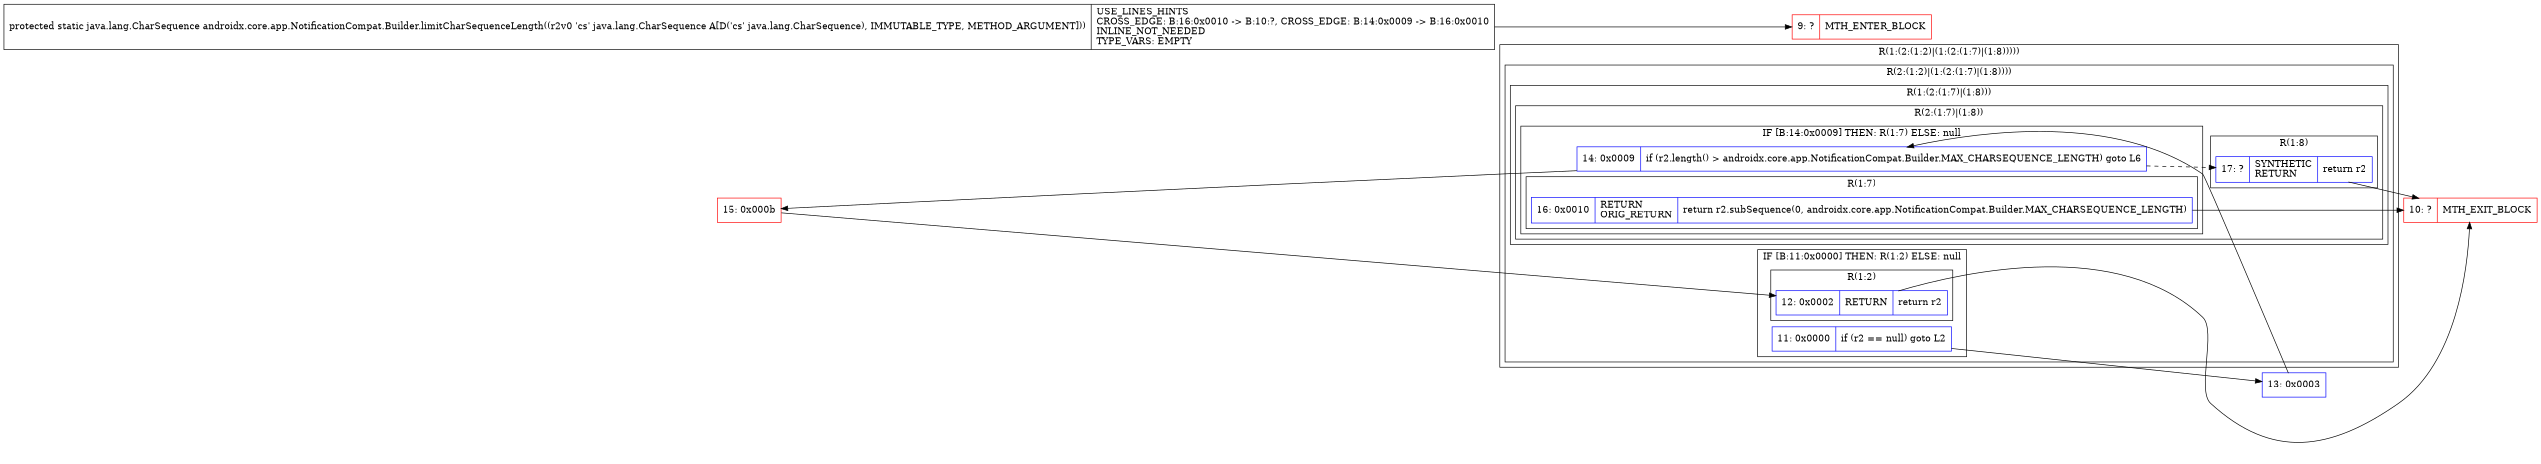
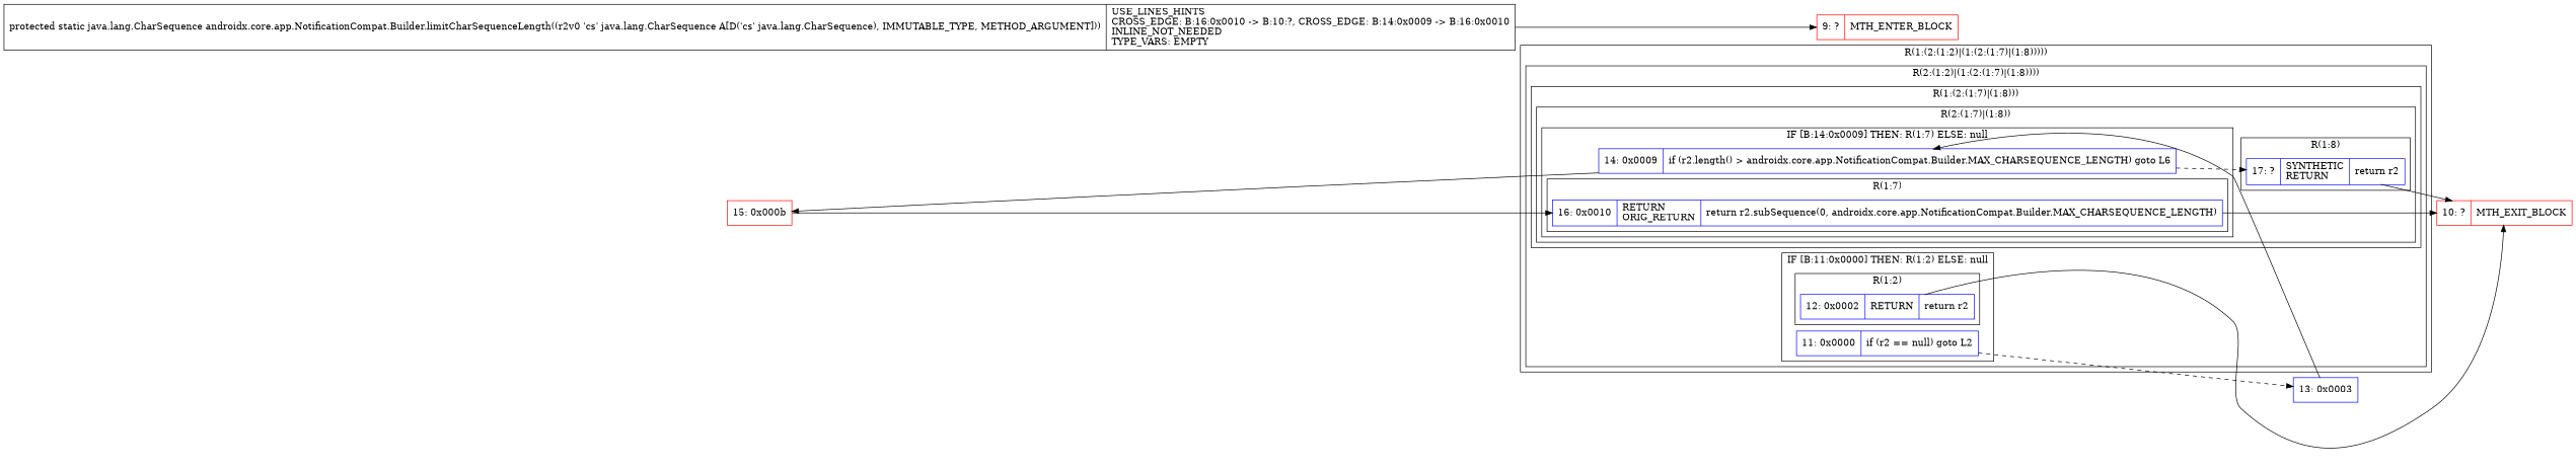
  digraph {
    rankdir=LR
    node [color=blue shape=record]
    n1 [label="{12\:\ 0x0002|RETURN\l|return r2\l}"]
    n2 [label="{11\:\ 0x0000|if (r2 == null) goto L2\l}"]
    n3 [label="{16\:\ 0x0010|RETURN\lORIG_RETURN\l|return r2.subSequence(0, androidx.core.app.NotificationCompat.Builder.MAX_CHARSEQUENCE_LENGTH)\l}"]
    n4 [label="{14\:\ 0x0009|if (r2.length() \> androidx.core.app.NotificationCompat.Builder.MAX_CHARSEQUENCE_LENGTH) goto L6\l}"]
    n5 [label="{17\:\ ?|SYNTHETIC\lRETURN\l|return r2\l}"]
    n6 [color=red label="{10\:\ ?|MTH_EXIT_BLOCK\l}"]
    n7 [label="{13\:\ 0x0003}"]
    n8 [color=red label="{15\:\ 0x000b}"]
    n9 [color=red label="{9\:\ ?|MTH_ENTER_BLOCK\l}"]
    n10 [label="{protected static java.lang.CharSequence androidx.core.app.NotificationCompat.Builder.limitCharSequenceLength((r2v0 'cs' java.lang.CharSequence A[D('cs' java.lang.CharSequence), IMMUTABLE_TYPE, METHOD_ARGUMENT]))  | USE_LINES_HINTS\lCROSS_EDGE: B:16:0x0010 \-\> B:10:?, CROSS_EDGE: B:14:0x0009 \-\> B:16:0x0010\lINLINE_NOT_NEEDED\lTYPE_VARS: EMPTY\l}" color=""]
    subgraph cluster_1 {
      label="R(1:(2:(1:2)|(1:(2:(1:7)|(1:8)))))"
      subgraph cluster_2 {
        label="R(2:(1:2)|(1:(2:(1:7)|(1:8))))"
        subgraph cluster_3 {
          label="IF [B:11:0x0000] THEN: R(1:2) ELSE: null"
          n2
          subgraph cluster_4 {
            label="R(1:2)"
            n1
          }
        }
        subgraph cluster_5 {
          label="R(1:(2:(1:7)|(1:8)))"
          subgraph cluster_6 {
            label="R(2:(1:7)|(1:8))"
            subgraph cluster_7 {
              label="IF [B:14:0x0009] THEN: R(1:7) ELSE: null"
              n4
              subgraph cluster_8 {
                label="R(1:7)"
                n3
              }
            }
            subgraph cluster_9 {
              label="R(1:8)"
              n5
            }
          }
        }
      }
    }
    n1 -> n6
-   n2 -> n7 [style=solid]
+   n2 -> n7 [style=dashed]
    n3 -> n6
    n4 -> n5 [style=dashed]
    n4 -> n8
    n5 -> n6
    n7 -> n4
-   n8 -> n1
+   n8 -> n3
    n10 -> n9
  }
